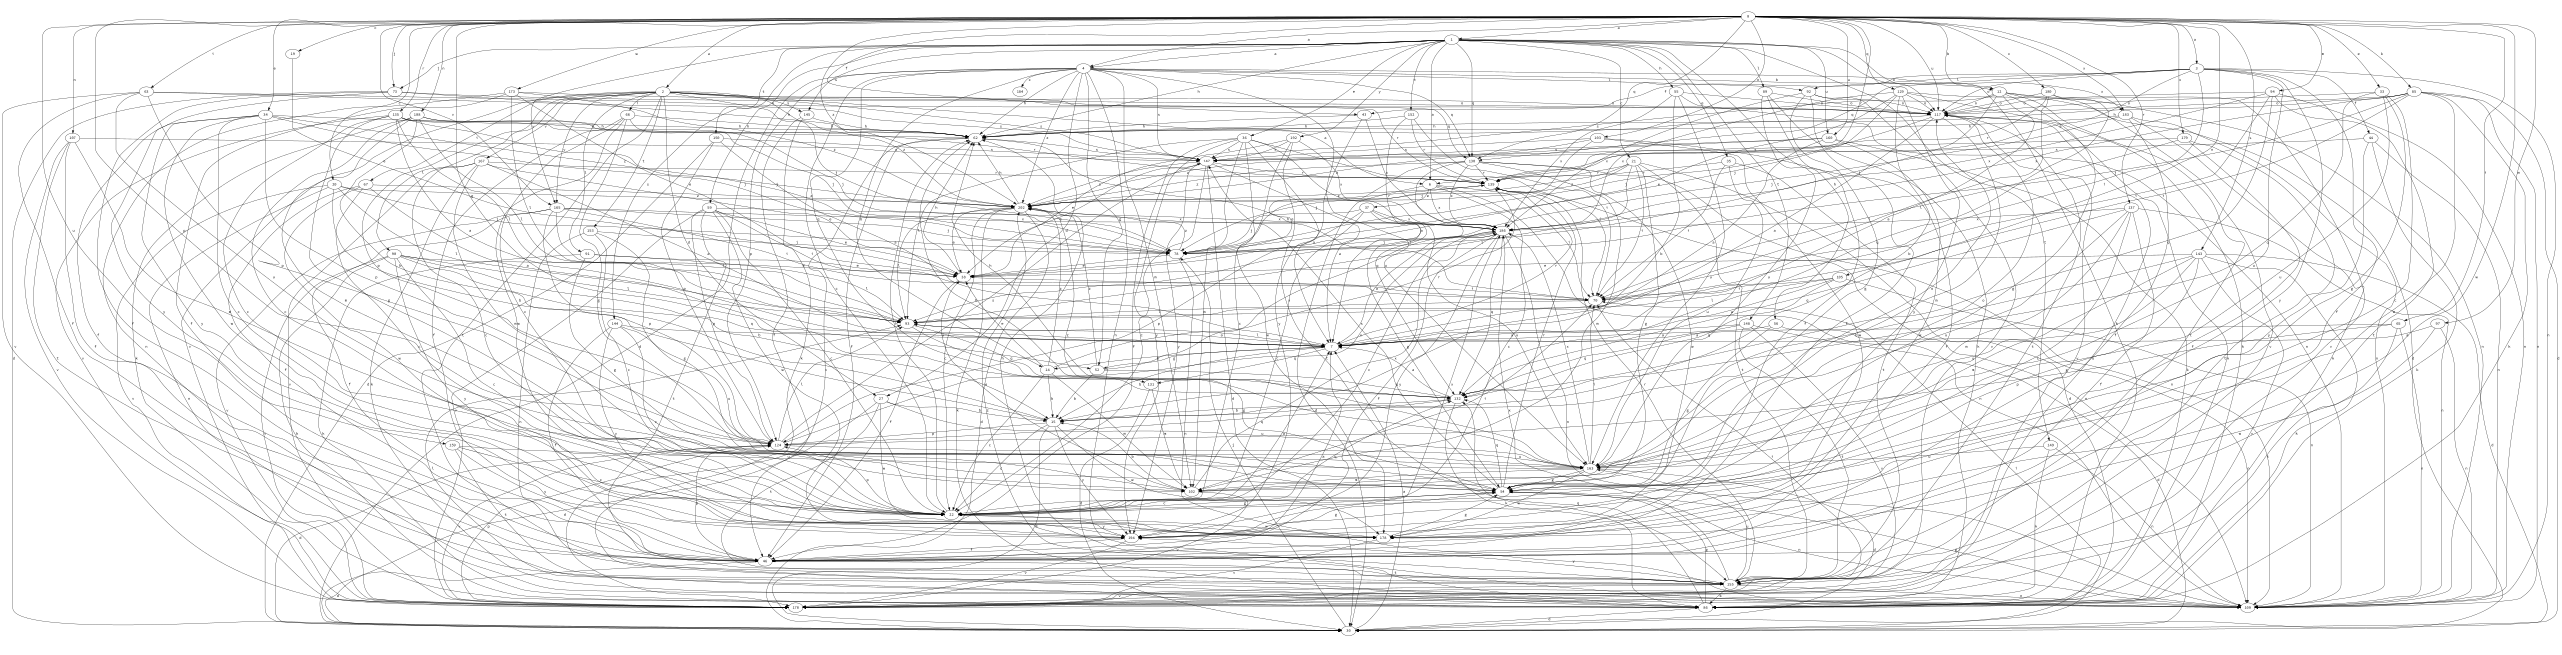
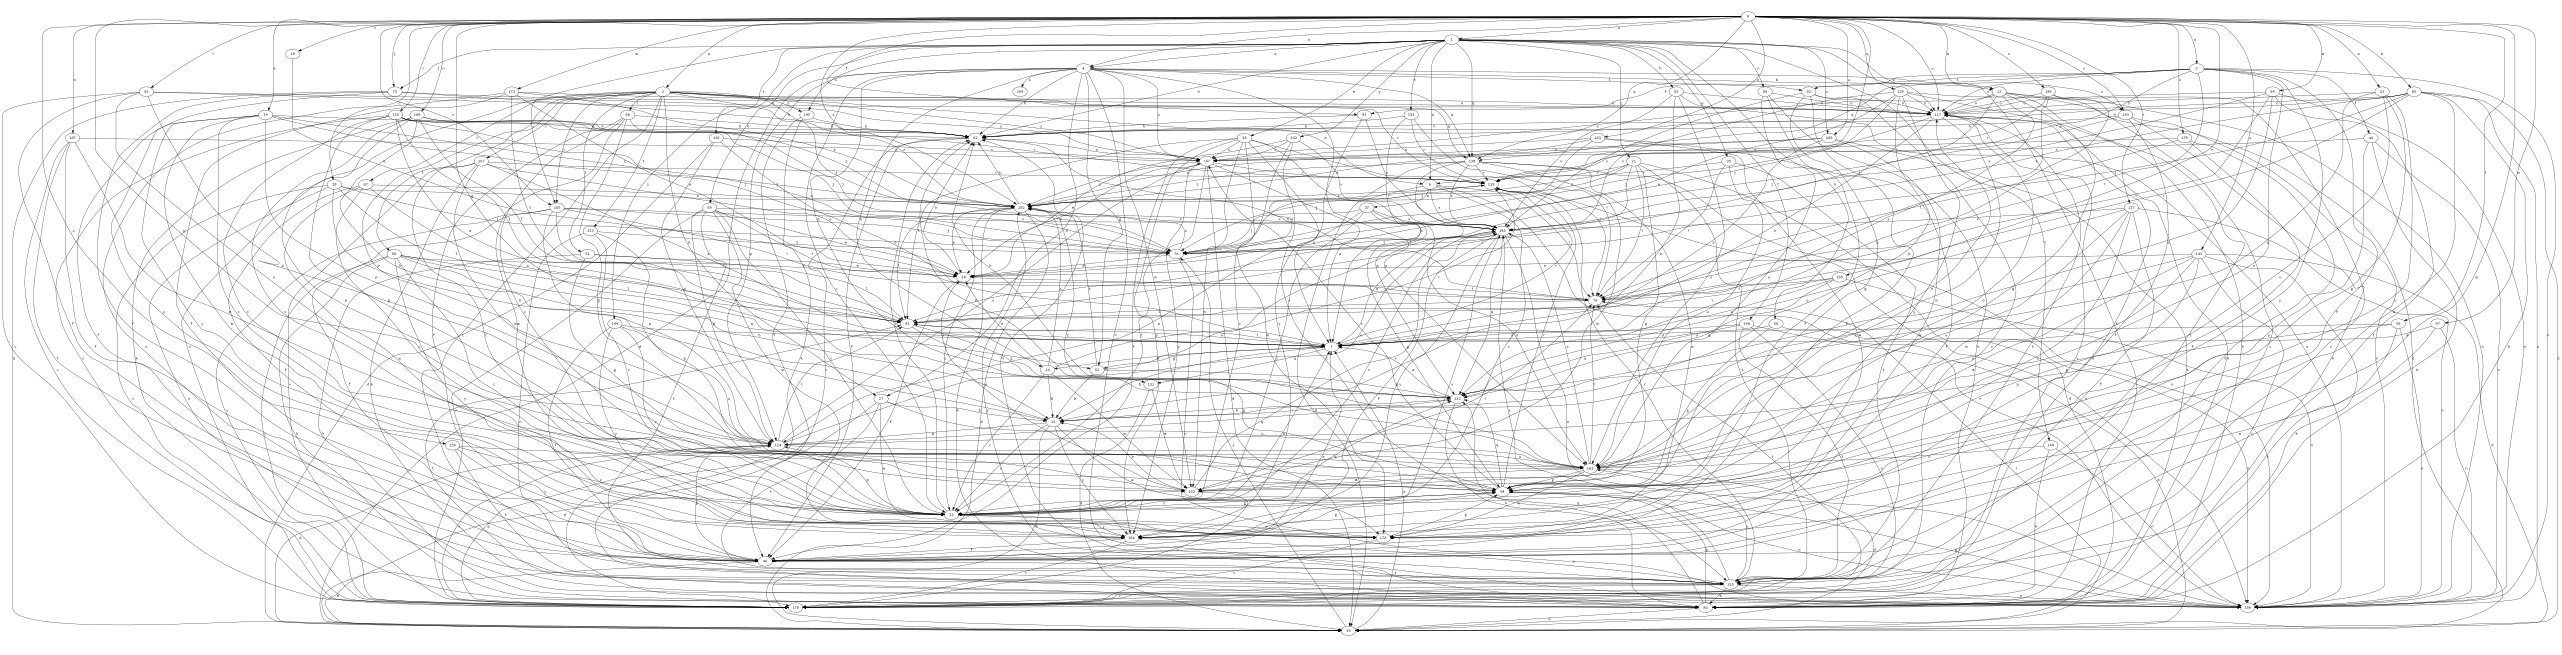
  strict digraph {
    fontname="Source Code Pro"
    node [fontname="Source Code Pro"]
    edge [fontname="Source Code Pro"]
    0
    1
    2
    3
    4
    12
    19
    20
    33
    34
    43
    52
    63
    65
    73
    85
    94
    97
    103
    105
    107
    108
    117
    124
    129
    130
    135
    137
    139
    143
    159
    160
    165
    173
    178
    179
    180
    183
    202
    6
    21
    35
    36
    55
    56
    59
    62
    86
    89
    144
    145
    148
    149
    150
    152
    192
    27
    66
    67
    78
    90
    91
    147
    153
    155
    167
    170
    44
    46
    70
    92
    109
    163
    194
    14
    22
    30
    102
    131
    184
    7
    54
    38
    15
    93
    132
    186
    37
    0 -> 1 [label=a]
    0 -> 2 [label=a]
    0 -> 3 [label=a]
    0 -> 4 [label=a]
    0 -> 12 [label=b]
    0 -> 19 [label=c]
    0 -> 20 [label=c]
    0 -> 33 [label=e]
    0 -> 34 [label=e]
    0 -> 43 [label=f]
    0 -> 52 [label=g]
    0 -> 63 [label=i]
    0 -> 65 [label=i]
    0 -> 73 [label=j]
    0 -> 85 [label=k]
    0 -> 94 [label=m]
    0 -> 97 [label=m]
    0 -> 103 [label=n]
    0 -> 105 [label=n]
    0 -> 107 [label=n]
    0 -> 108 [label=n]
    0 -> 117 [label=u]
    0 -> 124 [label=p]
    0 -> 129 [label=q]
    0 -> 130 [label=q]
    0 -> 135 [label=r]
    0 -> 137 [label=r]
    0 -> 139 [label=r]
    0 -> 143 [label=s]
    0 -> 159 [label=u]
    0 -> 160 [label=u]
    0 -> 165 [label=v]
    0 -> 173 [label=w]
    0 -> 178 [label=w]
    0 -> 179 [label=x]
    0 -> 180 [label=x]
    0 -> 183 [label=x]
    0 -> 202 [label=z]
    1 -> 4 [label=a]
    1 -> 73 [label=j]
    1 -> 117 [label=o]
    1 -> 130 [label=q]
    1 -> 160 [label=u]
    1 -> 165 [label=v]
    1 -> 6 [label=a]
    1 -> 21 [label=c]
    1 -> 35 [label=e]
    1 -> 36 [label=e]
    1 -> 55 [label=h]
    1 -> 56 [label=h]
    1 -> 59 [label=h]
    1 -> 62 [label=h]
    1 -> 86 [label=k]
-   1 -> 89 [label=l]
+   1 -> 89 [label=n]
    1 -> 144 [label=s]
    1 -> 145 [label=s]
    1 -> 148 [label=t]
    1 -> 149 [label=t]
    1 -> 150 [label=t]
    1 -> 152 [label=t]
    1 -> 192 [label=y]
    2 -> 124 [label=p]
    2 -> 130 [label=q]
    2 -> 139 [label=r]
    2 -> 165 [label=v]
    2 -> 202 [label=z]
    2 -> 6 [label=a]
    2 -> 145 [label=s]
    2 -> 27 [label=d]
    2 -> 66 [label=i]
    2 -> 67 [label=i]
    2 -> 78 [label=j]
    2 -> 90 [label=l]
    2 -> 91 [label=l]
    2 -> 147 [label=s]
    2 -> 153 [label=t]
    2 -> 155 [label=t]
    2 -> 167 [label=v]
    2 -> 170 [label=v]
    3 -> 43 [label=f]
    3 -> 117 [label=o]
    3 -> 130 [label=q]
    3 -> 6 [label=a]
    3 -> 44 [label=f]
    3 -> 46 [label=f]
    3 -> 70 [label=i]
    3 -> 92 [label=l]
    3 -> 109 [label=n]
    3 -> 163 [label=u]
    3 -> 194 [label=y]
    4 -> 12 [label=b]
    4 -> 52 [label=g]
    4 -> 124 [label=p]
    4 -> 130 [label=q]
    4 -> 183 [label=x]
    4 -> 62 [label=h]
    4 -> 27 [label=d]
    4 -> 147 [label=s]
    4 -> 92 [label=l]
    4 -> 109 [label=n]
    4 -> 163 [label=u]
    4 -> 14 [label=b]
    4 -> 22 [label=c]
    4 -> 30 [label=d]
    4 -> 102 [label=m]
    4 -> 131 [label=q]
    4 -> 184 [label=x]
    12 -> 117 [label=o]
    12 -> 78 [label=j]
    12 -> 147 [label=s]
    12 -> 155 [label=t]
    12 -> 170 [label=v]
    12 -> 109 [label=n]
    12 -> 7 [label=a]
    12 -> 54 [label=g]
    19 -> 38 [label=e]
    20 -> 202 [label=z]
    20 -> 78 [label=j]
    20 -> 170 [label=v]
    20 -> 109 [label=n]
    20 -> 15 [label=b]
    20 -> 93 [label=l]
    33 -> 117 [label=o]
    33 -> 163 [label=u]
    33 -> 22 [label=c]
    33 -> 54 [label=g]
    33 -> 132 [label=q]
    34 -> 124 [label=p]
    34 -> 178 [label=w]
    34 -> 202 [label=z]
    34 -> 62 [label=h]
    34 -> 78 [label=j]
    34 -> 46 [label=f]
    34 -> 194 [label=y]
    34 -> 22 [label=c]
    43 -> 62 [label=h]
    43 -> 194 [label=y]
    43 -> 186 [label=x]
    52 -> 202 [label=z]
    52 -> 15 [label=b]
    52 -> 132 [label=q]
    52 -> 186 [label=x]
    63 -> 117 [label=o]
    63 -> 124 [label=p]
    63 -> 147 [label=s]
    63 -> 170 [label=v]
    63 -> 46 [label=f]
    63 -> 163 [label=u]
    65 -> 124 [label=p]
    65 -> 155 [label=t]
    65 -> 109 [label=n]
    65 -> 7 [label=a]
    73 -> 117 [label=o]
    73 -> 62 [label=h]
    73 -> 46 [label=f]
    73 -> 194 [label=y]
    73 -> 30 [label=d]
    85 -> 117 [label=o]
    85 -> 178 [label=w]
    85 -> 62 [label=h]
    85 -> 86 [label=k]
    85 -> 78 [label=j]
    85 -> 70 [label=i]
    85 -> 109 [label=n]
    85 -> 30 [label=d]
    85 -> 186 [label=x]
    94 -> 117 [label=o]
    94 -> 155 [label=t]
    94 -> 70 [label=i]
    94 -> 109 [label=n]
    94 -> 132 [label=q]
    94 -> 186 [label=x]
    97 -> 178 [label=w]
    97 -> 109 [label=n]
    97 -> 7 [label=a]
    103 -> 178 [label=w]
    103 -> 202 [label=z]
    103 -> 78 [label=j]
    103 -> 147 [label=s]
    103 -> 46 [label=f]
    105 -> 70 [label=i]
    105 -> 109 [label=n]
    105 -> 7 [label=a]
    105 -> 93 [label=l]
    105 -> 132 [label=q]
    107 -> 147 [label=s]
    107 -> 155 [label=t]
    107 -> 170 [label=v]
    107 -> 46 [label=f]
    107 -> 102 [label=m]
    108 -> 62 [label=h]
    108 -> 86 [label=k]
    108 -> 78 [label=j]
    108 -> 22 [label=c]
    108 -> 102 [label=m]
    108 -> 15 [label=b]
    108 -> 93 [label=l]
    117 -> 62 [label=h]
    117 -> 86 [label=k]
    117 -> 78 [label=j]
    117 -> 155 [label=t]
    117 -> 170 [label=v]
    117 -> 102 [label=m]
    117 -> 7 [label=a]
    124 -> 147 [label=s]
    124 -> 170 [label=v]
    124 -> 163 [label=u]
    124 -> 30 [label=d]
    124 -> 93 [label=l]
    124 -> 132 [label=q]
    124 -> 186 [label=x]
    129 -> 117 [label=o]
    129 -> 86 [label=k]
    129 -> 78 [label=j]
    129 -> 194 [label=y]
    129 -> 30 [label=d]
    129 -> 38 [label=e]
    129 -> 15 [label=b]
    129 -> 186 [label=x]
    130 -> 139 [label=r]
    130 -> 178 [label=w]
    130 -> 202 [label=z]
    130 -> 109 [label=n]
    130 -> 102 [label=m]
    130 -> 38 [label=e]
    130 -> 93 [label=l]
    130 -> 186 [label=x]
    135 -> 139 [label=r]
-   4 -> 202 [label=z]
+   135 -> 202 [label=z]
    135 -> 62 [label=h]
    135 -> 78 [label=j]
    135 -> 170 [label=v]
    135 -> 22 [label=c]
    135 -> 7 [label=a]
    135 -> 54 [label=g]
    135 -> 93 [label=l]
    137 -> 46 [label=f]
    137 -> 109 [label=n]
    137 -> 163 [label=u]
    137 -> 22 [label=c]
    137 -> 102 [label=m]
    137 -> 132 [label=q]
    137 -> 186 [label=x]
    139 -> 202 [label=z]
    139 -> 109 [label=n]
    143 -> 86 [label=k]
    143 -> 170 [label=v]
    143 -> 163 [label=u]
    143 -> 30 [label=d]
    143 -> 102 [label=m]
    143 -> 54 [label=g]
    143 -> 38 [label=e]
    143 -> 15 [label=b]
    159 -> 155 [label=t]
    159 -> 163 [label=u]
    159 -> 194 [label=y]
    159 -> 22 [label=c]
    160 -> 178 [label=w]
    160 -> 202 [label=z]
    160 -> 86 [label=k]
    160 -> 147 [label=s]
    160 -> 7 [label=a]
    165 -> 124 [label=p]
    165 -> 78 [label=j]
    165 -> 170 [label=v]
    165 -> 46 [label=f]
    165 -> 70 [label=i]
    165 -> 93 [label=l]
    165 -> 186 [label=x]
    173 -> 117 [label=o]
    173 -> 202 [label=z]
    173 -> 46 [label=f]
    173 -> 109 [label=n]
    173 -> 38 [label=e]
    173 -> 93 [label=l]
    178 -> 170 [label=v]
    178 -> 54 [label=g]
    179 -> 147 [label=s]
    179 -> 155 [label=t]
    179 -> 46 [label=f]
    179 -> 70 [label=i]
    180 -> 117 [label=o]
    180 -> 139 [label=r]
    180 -> 170 [label=v]
    180 -> 93 [label=l]
    180 -> 132 [label=q]
    183 -> 62 [label=h]
    183 -> 86 [label=k]
    183 -> 78 [label=j]
    183 -> 46 [label=f]
    183 -> 109 [label=n]
    202 -> 139 [label=r]
    202 -> 62 [label=h]
    202 -> 86 [label=k]
    202 -> 22 [label=c]
    202 -> 30 [label=d]
    202 -> 38 [label=e]
    202 -> 93 [label=l]
    202 -> 186 [label=x]
    6 -> 70 [label=i]
    6 -> 109 [label=n]
    6 -> 22 [label=c]
    6 -> 30 [label=d]
    6 -> 186 [label=x]
    6 -> 37 [label=e]
    21 -> 139 [label=r]
    21 -> 202 [label=z]
    21 -> 78 [label=j]
    21 -> 155 [label=t]
    21 -> 70 [label=i]
    21 -> 30 [label=d]
    21 -> 54 [label=g]
    21 -> 93 [label=l]
    35 -> 139 [label=r]
    35 -> 155 [label=t]
    35 -> 70 [label=i]
    35 -> 163 [label=u]
    36 -> 178 [label=w]
    36 -> 147 [label=s]
    36 -> 46 [label=f]
    36 -> 70 [label=i]
    36 -> 194 [label=y]
    36 -> 102 [label=m]
    36 -> 7 [label=a]
    36 -> 93 [label=l]
    36 -> 132 [label=q]
    55 -> 117 [label=o]
    55 -> 109 [label=n]
    55 -> 163 [label=u]
    55 -> 15 [label=b]
    55 -> 186 [label=x]
    56 -> 109 [label=n]
    56 -> 7 [label=a]
    56 -> 54 [label=g]
    59 -> 124 [label=p]
    59 -> 178 [label=w]
    59 -> 155 [label=t]
    59 -> 170 [label=v]
    59 -> 70 [label=i]
    59 -> 22 [label=c]
    59 -> 38 [label=e]
    59 -> 186 [label=x]
    62 -> 147 [label=s]
    62 -> 170 [label=v]
    62 -> 46 [label=f]
    86 -> 202 [label=z]
    86 -> 30 [label=d]
    86 -> 54 [label=g]
    86 -> 93 [label=l]
    86 -> 132 [label=q]
    89 -> 117 [label=o]
    89 -> 86 [label=k]
    89 -> 46 [label=f]
    89 -> 163 [label=u]
    144 -> 46 [label=f]
    144 -> 163 [label=u]
    144 -> 194 [label=y]
    144 -> 22 [label=c]
    144 -> 7 [label=a]
    145 -> 62 [label=h]
    145 -> 86 [label=k]
    145 -> 46 [label=f]
    148 -> 155 [label=t]
    148 -> 170 [label=v]
    148 -> 30 [label=d]
    148 -> 7 [label=a]
    148 -> 132 [label=q]
    149 -> 86 [label=k]
    149 -> 109 [label=n]
    149 -> 163 [label=u]
    150 -> 124 [label=p]
    150 -> 147 [label=s]
    150 -> 30 [label=d]
    150 -> 7 [label=a]
    152 -> 139 [label=r]
    152 -> 62 [label=h]
    152 -> 70 [label=i]
    152 -> 7 [label=a]
    192 -> 147 [label=s]
    192 -> 155 [label=t]
    192 -> 22 [label=c]
    192 -> 38 [label=e]
    192 -> 186 [label=x]
    27 -> 178 [label=w]
    27 -> 155 [label=t]
    27 -> 163 [label=u]
    27 -> 30 [label=d]
    27 -> 15 [label=b]
    66 -> 178 [label=w]
    66 -> 62 [label=h]
    66 -> 78 [label=j]
    66 -> 46 [label=f]
    66 -> 22 [label=c]
    66 -> 54 [label=g]
    67 -> 178 [label=w]
    67 -> 202 [label=z]
    67 -> 46 [label=f]
    67 -> 22 [label=c]
    67 -> 7 [label=a]
    78 -> 202 [label=z]
    78 -> 109 [label=n]
    78 -> 38 [label=e]
    90 -> 86 [label=k]
    90 -> 170 [label=v]
    90 -> 194 [label=y]
    90 -> 22 [label=c]
    90 -> 38 [label=e]
    90 -> 15 [label=b]
    90 -> 93 [label=l]
    90 -> 132 [label=q]
    91 -> 86 [label=k]
    91 -> 54 [label=g]
    91 -> 38 [label=e]
    91 -> 93 [label=l]
    147 -> 139 [label=r]
    147 -> 202 [label=z]
    147 -> 194 [label=y]
    147 -> 22 [label=c]
    147 -> 30 [label=d]
    147 -> 7 [label=a]
    147 -> 38 [label=e]
    153 -> 78 [label=j]
    153 -> 109 [label=n]
    153 -> 22 [label=c]
    153 -> 54 [label=g]
    155 -> 139 [label=r]
    155 -> 62 [label=h]
    155 -> 86 [label=k]
    155 -> 170 [label=v]
    155 -> 109 [label=n]
    155 -> 163 [label=u]
    155 -> 194 [label=y]
    155 -> 186 [label=x]
    167 -> 139 [label=r]
    167 -> 86 [label=k]
    167 -> 170 [label=v]
    167 -> 22 [label=c]
    167 -> 102 [label=m]
    167 -> 7 [label=a]
    167 -> 38 [label=e]
    170 -> 117 [label=o]
    170 -> 124 [label=p]
    170 -> 70 [label=i]
    44 -> 86 [label=k]
    44 -> 147 [label=s]
    44 -> 109 [label=n]
    44 -> 194 [label=y]
    46 -> 124 [label=p]
    46 -> 155 [label=t]
    46 -> 30 [label=d]
    46 -> 7 [label=a]
    70 -> 62 [label=h]
    70 -> 93 [label=l]
    92 -> 117 [label=o]
    92 -> 170 [label=v]
    92 -> 46 [label=f]
    92 -> 54 [label=g]
    92 -> 186 [label=x]
    109 -> 54 [label=g]
    163 -> 117 [label=o]
    163 -> 178 [label=w]
    163 -> 202 [label=z]
    163 -> 62 [label=h]
    163 -> 70 [label=i]
    163 -> 30 [label=d]
    163 -> 102 [label=m]
    163 -> 54 [label=g]
    163 -> 186 [label=x]
    194 -> 170 [label=v]
    194 -> 46 [label=f]
    194 -> 54 [label=g]
    194 -> 186 [label=x]
    14 -> 139 [label=r]
    14 -> 202 [label=z]
    14 -> 22 [label=c]
    14 -> 102 [label=m]
    14 -> 38 [label=e]
    14 -> 15 [label=b]
    22 -> 124 [label=p]
    22 -> 178 [label=w]
    22 -> 62 [label=h]
    22 -> 194 [label=y]
    22 -> 7 [label=a]
    22 -> 54 [label=g]
    22 -> 132 [label=q]
    30 -> 78 [label=j]
    30 -> 70 [label=i]
    30 -> 7 [label=a]
    102 -> 170 [label=v]
    102 -> 70 [label=i]
    102 -> 38 [label=e]
    102 -> 15 [label=b]
    102 -> 186 [label=x]
    131 -> 30 [label=d]
    131 -> 102 [label=m]
    7 -> 52 [label=g]
    7 -> 139 [label=r]
    7 -> 14 [label=b]
    7 -> 131 [label=q]
    7 -> 15 [label=b]
    7 -> 93 [label=l]
    54 -> 117 [label=o]
    54 -> 139 [label=r]
    54 -> 147 [label=s]
    54 -> 109 [label=n]
    54 -> 22 [label=c]
    54 -> 132 [label=q]
    38 -> 62 [label=h]
    38 -> 46 [label=f]
    38 -> 70 [label=i]
    15 -> 124 [label=p]
    15 -> 178 [label=w]
    15 -> 194 [label=y]
    15 -> 22 [label=c]
    15 -> 30 [label=d]
    93 -> 7 [label=a]
    93 -> 54 [label=g]
    93 -> 132 [label=q]
    132 -> 62 [label=h]
    132 -> 86 [label=k]
    132 -> 7 [label=a]
    132 -> 15 [label=b]
    186 -> 78 [label=j]
    186 -> 46 [label=f]
    186 -> 109 [label=n]
    186 -> 194 [label=y]
    186 -> 22 [label=c]
    186 -> 7 [label=a]
    186 -> 132 [label=q]
    37 -> 124 [label=p]
    37 -> 78 [label=j]
    37 -> 163 [label=u]
    37 -> 22 [label=c]
    37 -> 54 [label=g]
    37 -> 186 [label=x]
  }
